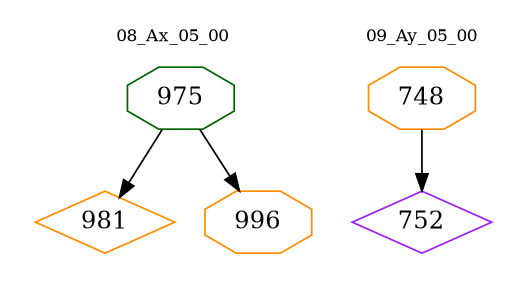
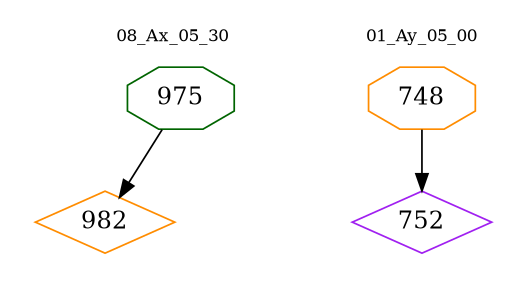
  digraph {
    node [color=darkorange shape=octagon]
    edge [color=black]
    n1 [color=darkgreen label=975]
-   n2 [label=981 shape=diamond]
-   n3 [label=996]
+   n2 [label=982 shape=diamond]
    n4 [label=748]
    n5 [color=purple label=752 shape=diamond]
    subgraph cluster_1 {
      color=white
      fontsize=10
-     label="08_Ax_05_00"
+     label="08_Ax_05_30"
      n1
      n2
-     n3
    }
    subgraph cluster_2 {
      color=white
      fontsize=10
-     label="09_Ay_05_00"
+     label="01_Ay_05_00"
      n4
      n5
    }
    n1 -> n2
-   n1 -> n3
    n4 -> n5
  }
